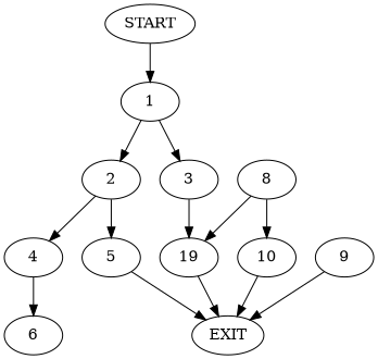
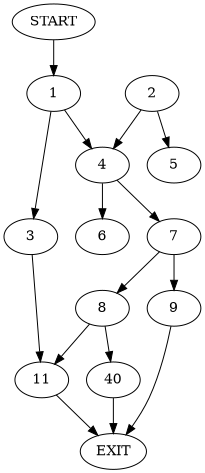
  digraph {
    n1 [label=START]
    1
    2
    3
    n5 [label=EXIT]
    4
    5
-   11 [label=19]
+   11
    6
+   7
    8
    9
-   10
+   10 [label=40]
    n1 -> 1
-   1 -> 2
+   1 -> 4
    1 -> 3
    2 -> 4
    2 -> 5
    3 -> 11
    4 -> 6
-   5 -> n5
+   4 -> 7
    11 -> n5
+   7 -> 8
+   7 -> 9
    8 -> 11
    8 -> 10
    9 -> n5
    10 -> n5
  }
